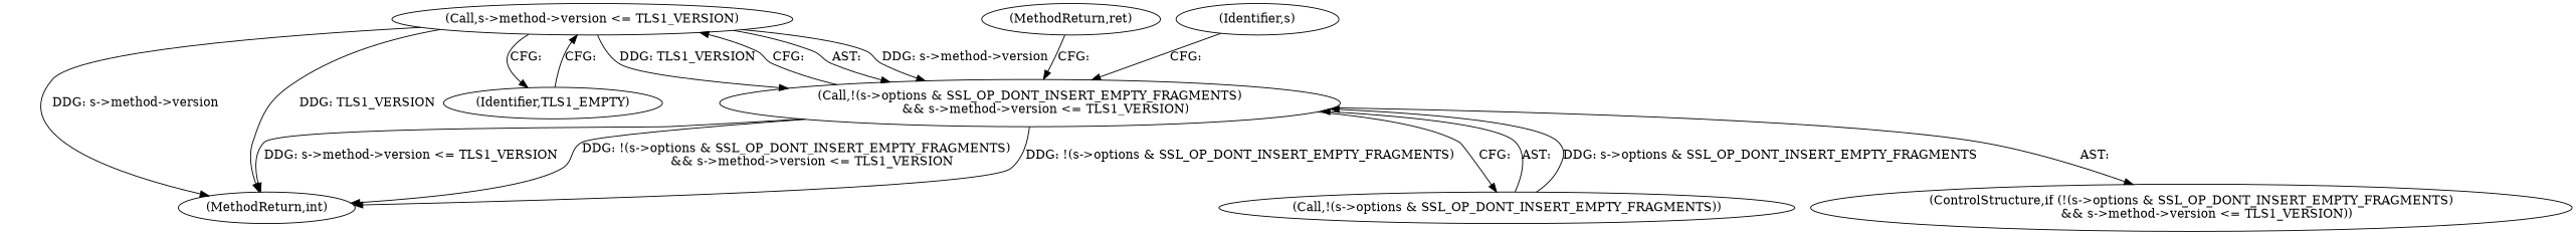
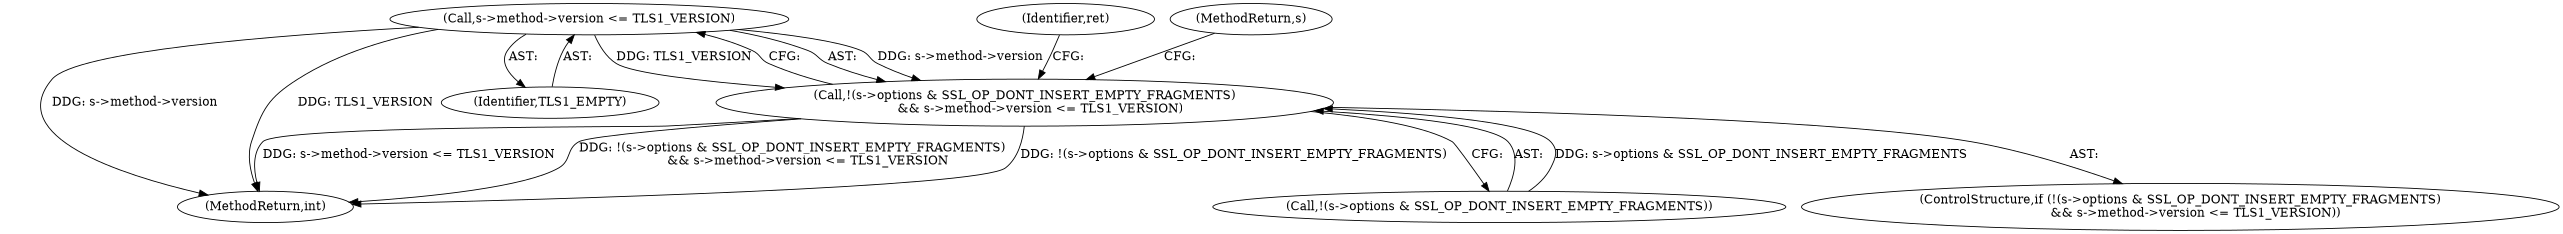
  digraph {
    n1 [label="(Call,s->method->version <= TLS1_VERSION)"]
    n2 [label="(Call,!(s->options & SSL_OP_DONT_INSERT_EMPTY_FRAGMENTS)\n        && s->method->version <= TLS1_VERSION)"]
    n3 [label="(MethodReturn,int)"]
    n4 [label="(Identifier,TLS1_EMPTY)"]
    n5 [label="(Call,!(s->options & SSL_OP_DONT_INSERT_EMPTY_FRAGMENTS))"]
    n6 [label="(ControlStructure,if (!(s->options & SSL_OP_DONT_INSERT_EMPTY_FRAGMENTS)\n        && s->method->version <= TLS1_VERSION))"]
-   n7 [label="(MethodReturn,ret)"]
-   n8 [label="(Identifier,s)"]
+   n7 [label="(Identifier,ret)"]
+   n8 [label="(MethodReturn,s)"]
    n1 -> n2 [label="AST: "]
    n1 -> n2 [label="DDG: s->method->version"]
    n1 -> n2 [label="DDG: TLS1_VERSION"]
    n1 -> n3 [label="DDG: s->method->version"]
    n1 -> n3 [label="DDG: TLS1_VERSION"]
-   n1 -> n4 [label="CFG: "]
+   n1 -> n4 [label="AST: "]
    n2 -> n1 [label="CFG: "]
    n2 -> n3 [label="DDG: !(s->options & SSL_OP_DONT_INSERT_EMPTY_FRAGMENTS)\n        && s->method->version <= TLS1_VERSION"]
    n2 -> n3 [label="DDG: !(s->options & SSL_OP_DONT_INSERT_EMPTY_FRAGMENTS)"]
    n2 -> n3 [label="DDG: s->method->version <= TLS1_VERSION"]
    n2 -> n5 [label="CFG: "]
    n2 -> n6 [label="AST: "]
-   n4 -> n1 [label="CFG: "]
+   n4 -> n1 [label="AST: "]
    n5 -> n2 [label="AST: "]
    n5 -> n2 [label="DDG: s->options & SSL_OP_DONT_INSERT_EMPTY_FRAGMENTS"]
    n7 -> n2 [label="CFG: "]
    n8 -> n2 [label="CFG: "]
  }
